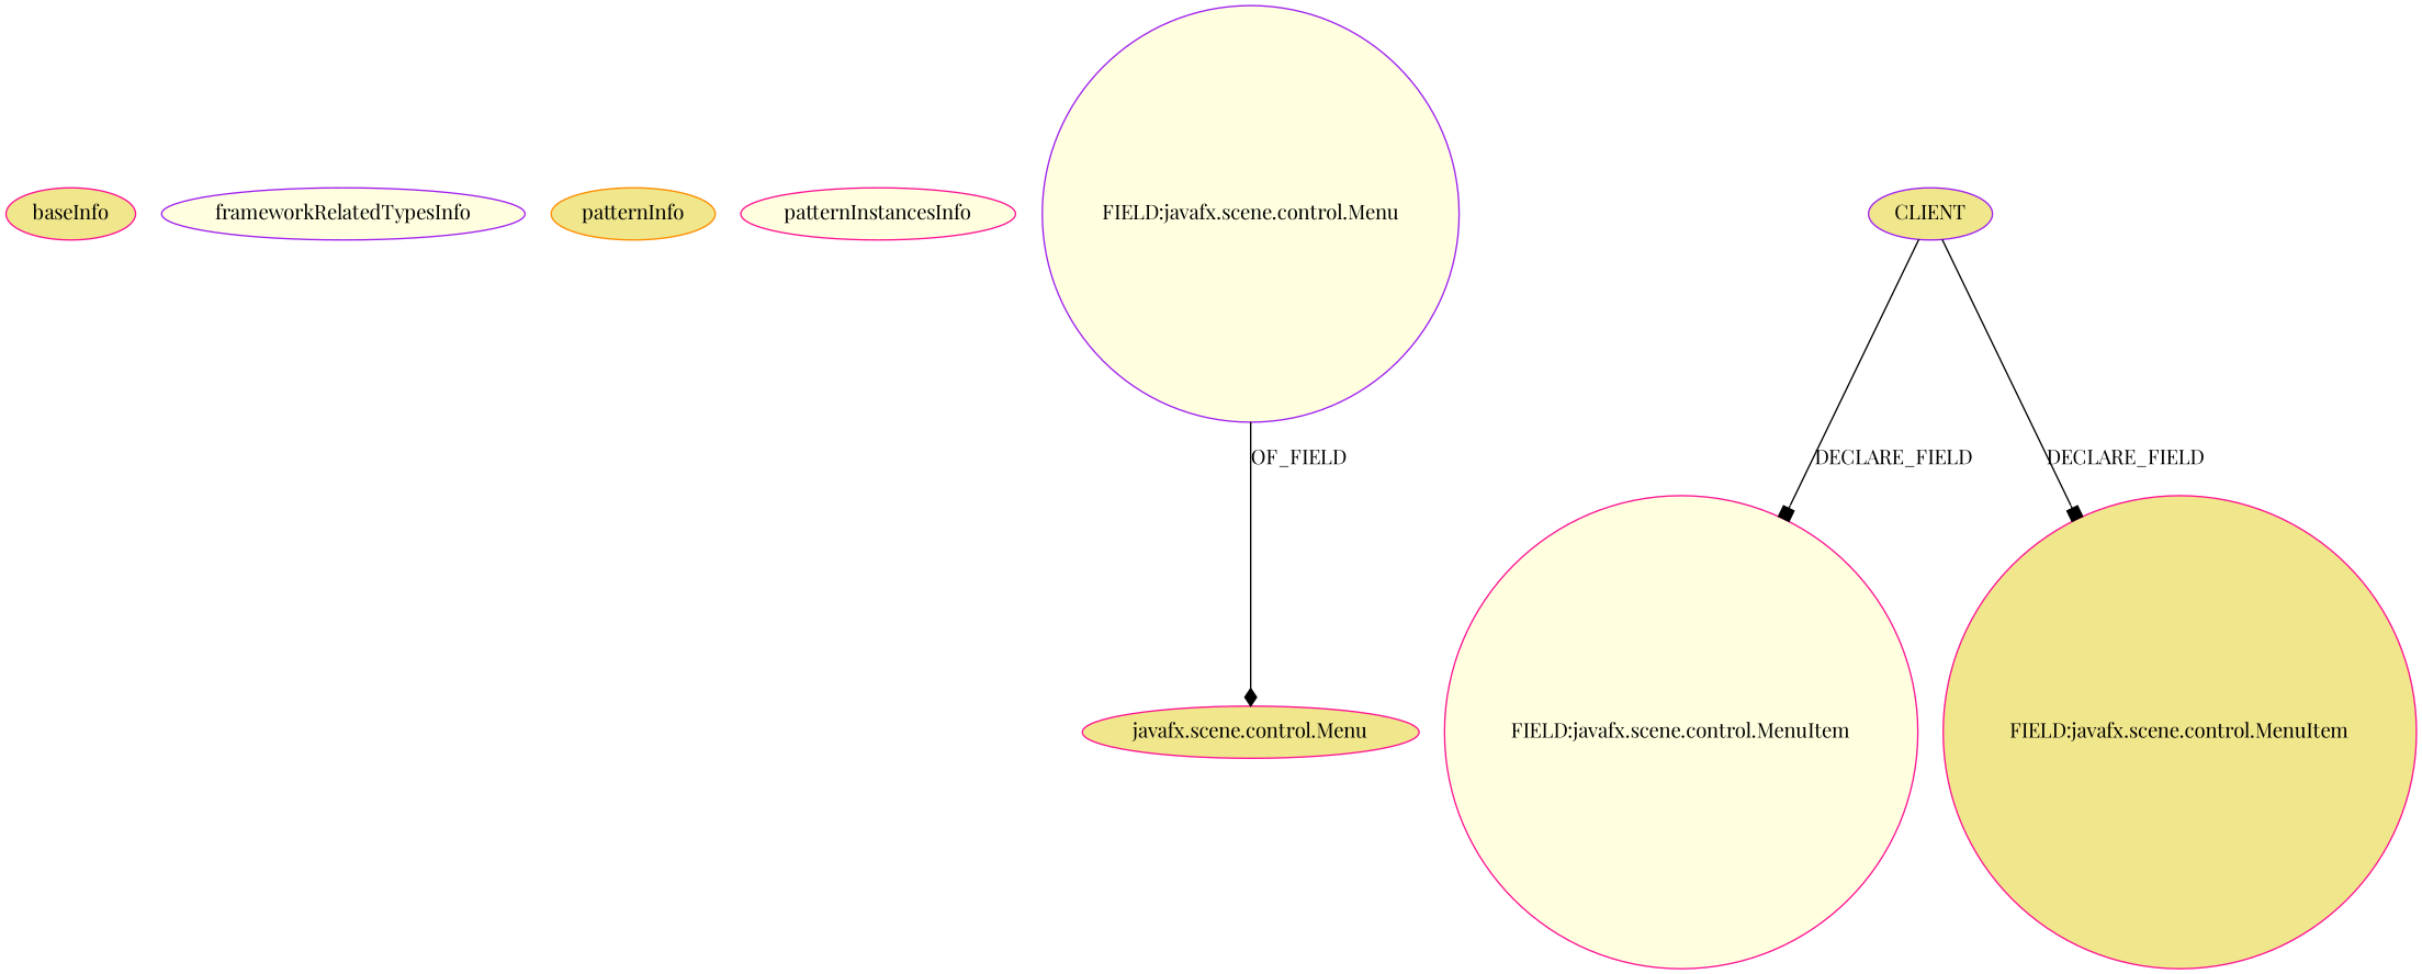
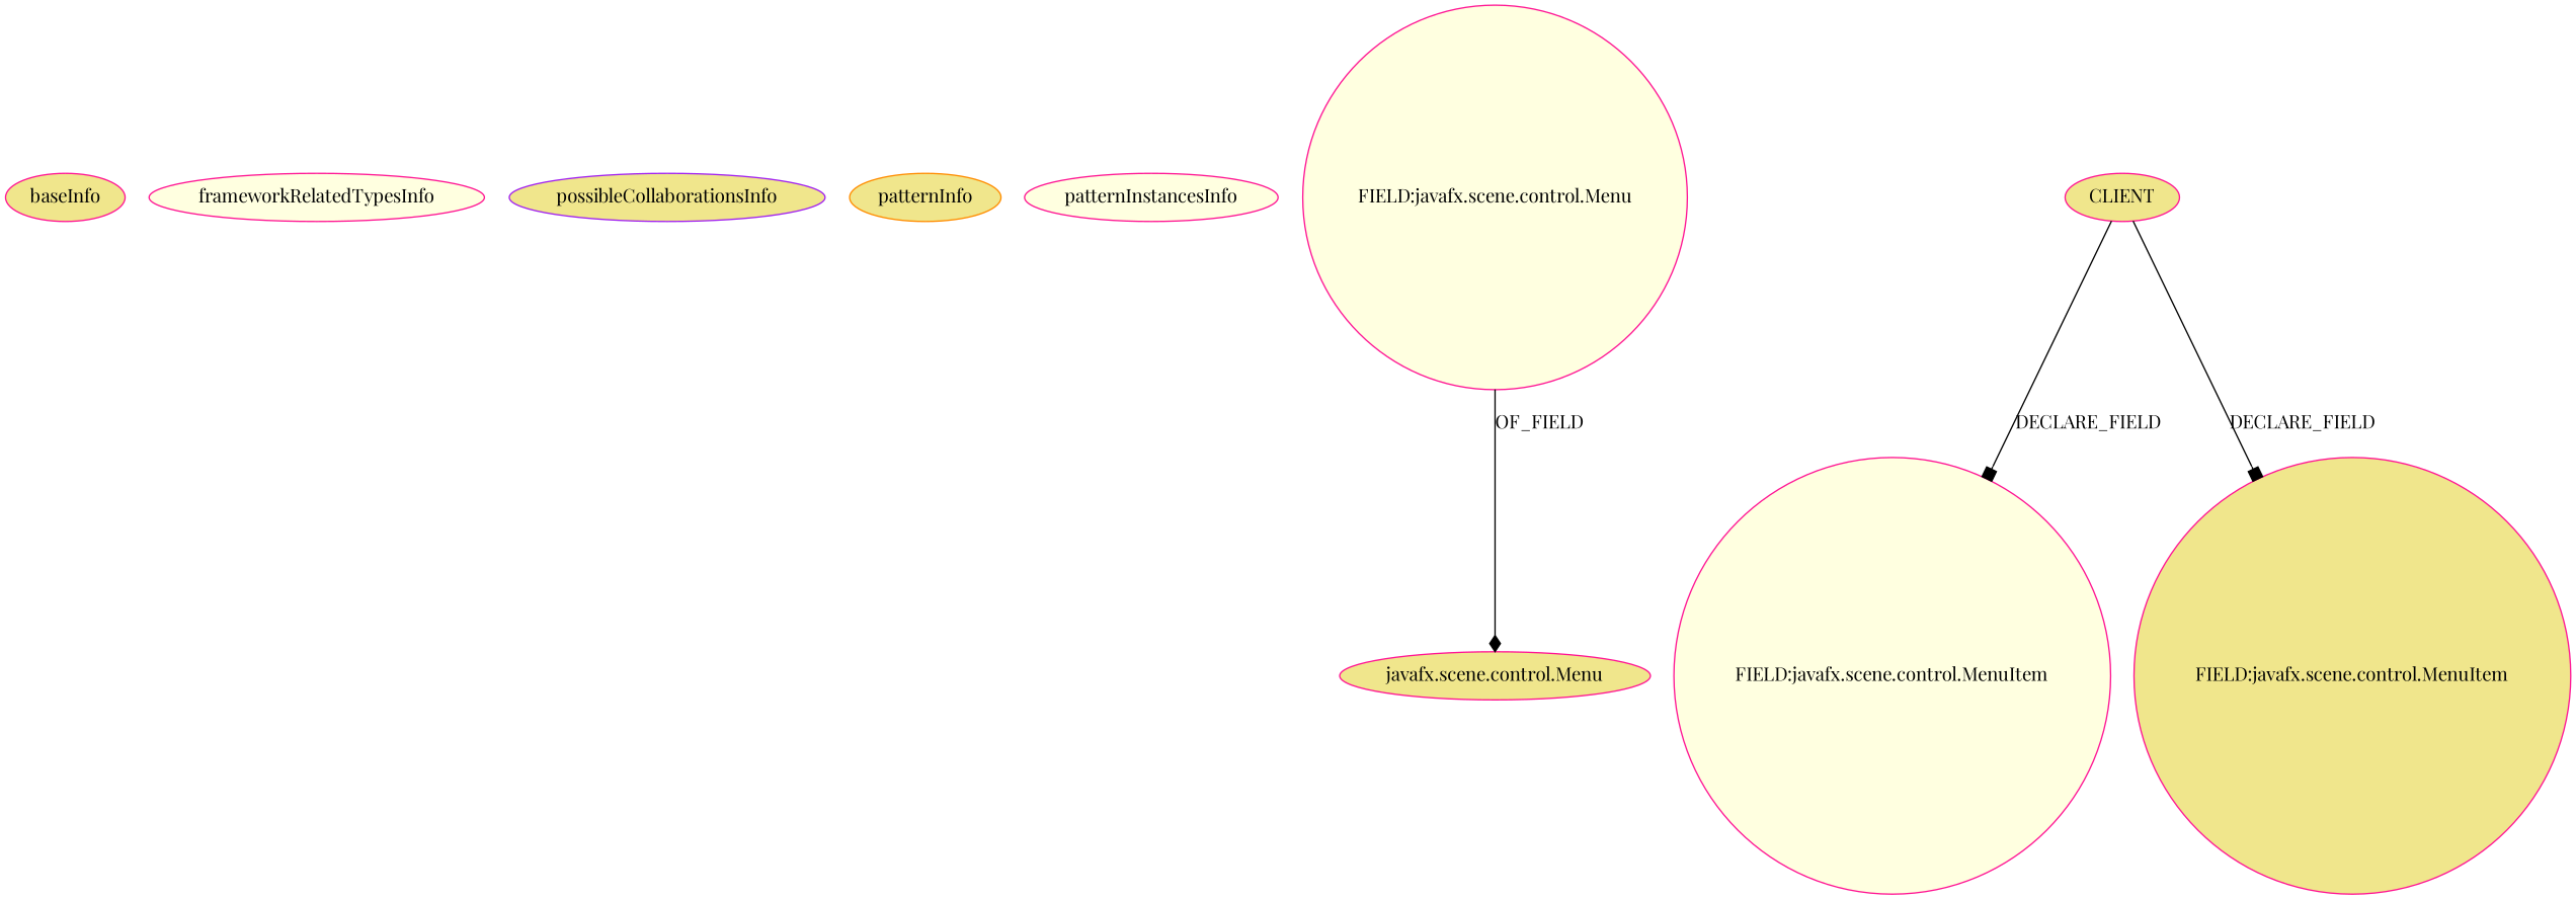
  digraph {
    fontname="Playfair Display"
    node [color=deeppink fillcolor=khaki fontname="Playfair Display" style=filled]
    edge [arrowhead=box fontname="Playfair Display"]
    baseInfo [category=pattern graphId=2164 isAnonymous=false possibleRelation=false]
-   frameworkRelatedTypesInfo [color=purple fillcolor=lightyellow]
+   frameworkRelatedTypesInfo [fillcolor=lightyellow]
+   possibleCollaborationsInfo [color=purple]
    patternInfo [color=darkorange frequency=7.0 patternRootClient=0]
    patternInstancesInfo [0="zvakanaka-bitbit~/zvakanaka-bitbit/bitbit-master/src/bitbit/BitBit.java~BitBit~4923" 1="kevinkdo-draw~/kevinkdo-draw/draw-master/src/views/DrawMenuBar.java~DrawMenuBar~3444" 2="tarchan-ClipFX~/tarchan-ClipFX/ClipFX-master/src/com/mac/tarchan/clipfx/ClipFXController.java~ClipFXController~4467" 3="atsticks-FXOne~/atsticks-FXOne/FXOne-master/org.fxone/fxone-ui/src/main/java/org/fxone/ui/rt/components/view/ViewMenu.java~ViewMenu~1931" 4="kondzioski-bugtracker~/kondzioski-bugtracker/bugtracker-master/src/bugtracker/FXMLDocumentController.java~FXMLDocumentController~3481" 5="ireardon-cs32-final~/ireardon-cs32-final/cs32-final-master/src/edu/brown/cs32/final_group/fx/TopMenuBar.java~TopMenuBar~3216" 6="bjornbil-reservatie~/bjornbil-reservatie/reservatie-master/ReservatieKommaFinal/src/be/khleuven/bjornbillen/controller/MainController.java~MainController~2178" fillcolor=lightyellow]
    n6 [isFrameworkType=false label="javafx.scene.control.Menu" vertexType=FRAMEWORK_CLASS_TYPE]
-   n7 [color=purple fillcolor=lightyellow isFrameworkType=false label="FIELD:javafx.scene.control.Menu" shape=circle vertexType=FIELD_DECLARATION]
-   n8 [color=purple isFrameworkType=false label=CLIENT vertexType=ROOT_CLIENT_CLASS_DECLARATION]
+   n7 [fillcolor=lightyellow isFrameworkType=false label="FIELD:javafx.scene.control.Menu" shape=circle vertexType=FIELD_DECLARATION]
+   n8 [isFrameworkType=false label=CLIENT vertexType=ROOT_CLIENT_CLASS_DECLARATION]
    n9 [fillcolor=lightyellow isFrameworkType=false label="FIELD:javafx.scene.control.MenuItem" shape=circle vertexType=FIELD_DECLARATION]
    n10 [isFrameworkType=false label="FIELD:javafx.scene.control.MenuItem" shape=circle vertexType=FIELD_DECLARATION]
    n7 -> n6 [arrowhead=diamond label=OF_FIELD]
    n8 -> n9 [label=DECLARE_FIELD]
    n8 -> n10 [label=DECLARE_FIELD]
  }
